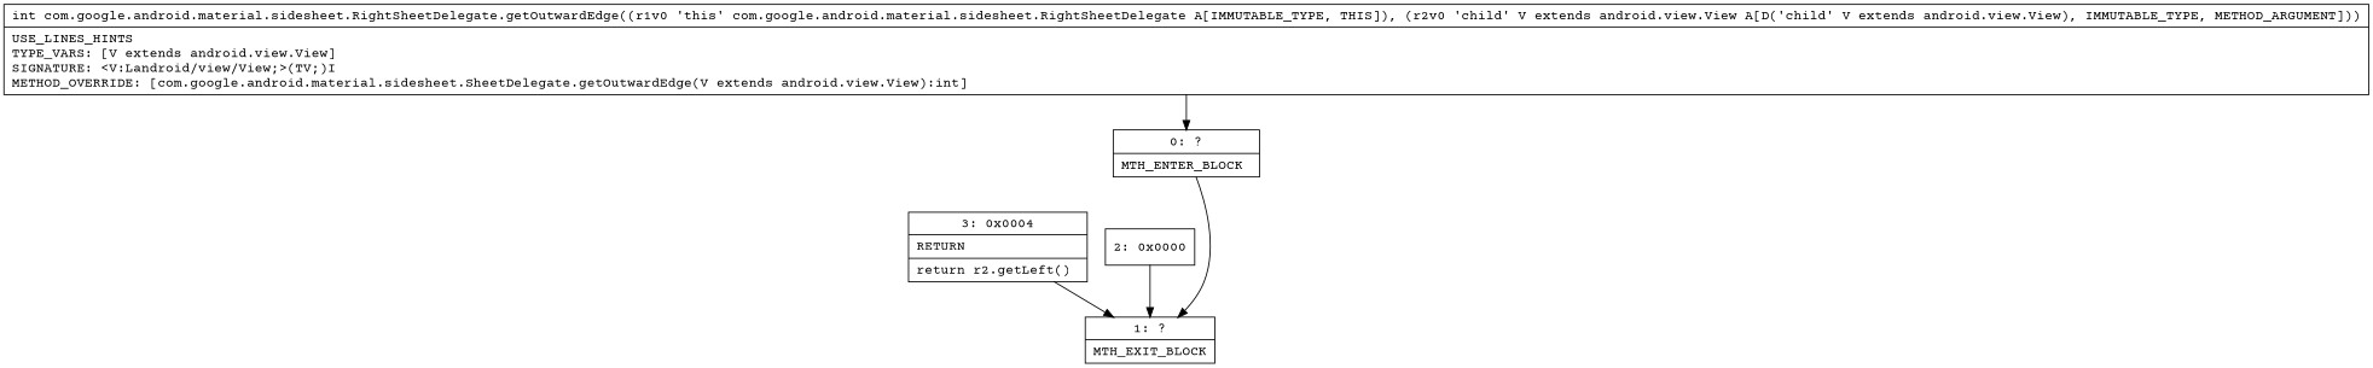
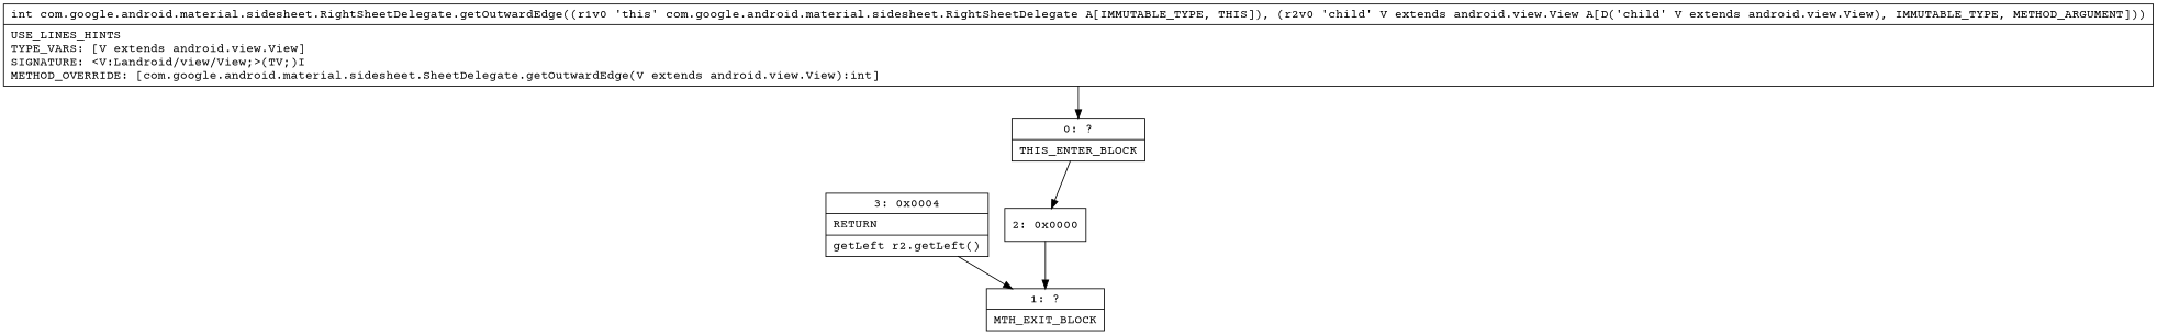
  digraph {
    fontname="Courier Prime"
    node [fontname="Courier Prime" shape=record]
    edge [fontname="Courier Prime"]
-   n1 [label="{0\:\ ?|MTH_ENTER_BLOCK\l}"]
+   n1 [label="{0\:\ ?|THIS_ENTER_BLOCK\l}"]
    n2 [label="{2\:\ 0x0000}"]
    n3 [label="{1\:\ ?|MTH_EXIT_BLOCK\l}"]
-   n4 [label="{3\:\ 0x0004|RETURN\l|return r2.getLeft()\l}"]
+   n4 [label="{3\:\ 0x0004|RETURN\l|getLeft r2.getLeft()\l}"]
    n5 [label="{int com.google.android.material.sidesheet.RightSheetDelegate.getOutwardEdge((r1v0 'this' com.google.android.material.sidesheet.RightSheetDelegate A[IMMUTABLE_TYPE, THIS]), (r2v0 'child' V extends android.view.View A[D('child' V extends android.view.View), IMMUTABLE_TYPE, METHOD_ARGUMENT]))  | USE_LINES_HINTS\lTYPE_VARS: [V extends android.view.View]\lSIGNATURE: \<V:Landroid\/view\/View;\>(TV;)I\lMETHOD_OVERRIDE: [com.google.android.material.sidesheet.SheetDelegate.getOutwardEdge(V extends android.view.View):int]\l}"]
-   n1 -> n3
+   n1 -> n2
    n2 -> n3
    n4 -> n3
    n5 -> n1
  }
